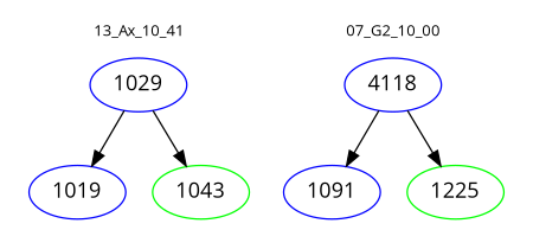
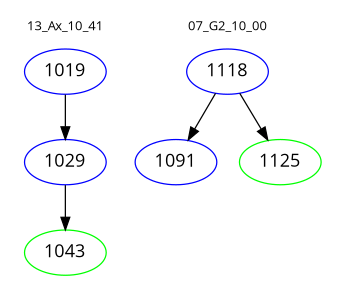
  digraph {
    fontname="Open Sans"
    node [color=blue fontname="Open Sans"]
    edge [color=black fontname="Open Sans"]
    n1 [label=1029]
    n2 [label=1019]
    n3 [color=green label=1043]
-   n4 [label=4118]
+   n4 [label=1118]
    n5 [label=1091]
-   n6 [color=green label=1225]
+   n6 [color=green label=1125]
    subgraph cluster_1 {
      color=white
      fontsize=10
      label="13_Ax_10_41"
      n1
      n2
      n3
    }
    subgraph cluster_2 {
      color=white
      fontsize=10
      label="07_G2_10_00"
      n4
      n5
      n6
    }
-   n1 -> n2
+   n2 -> n1
    n1 -> n3
    n4 -> n5
    n4 -> n6
  }
